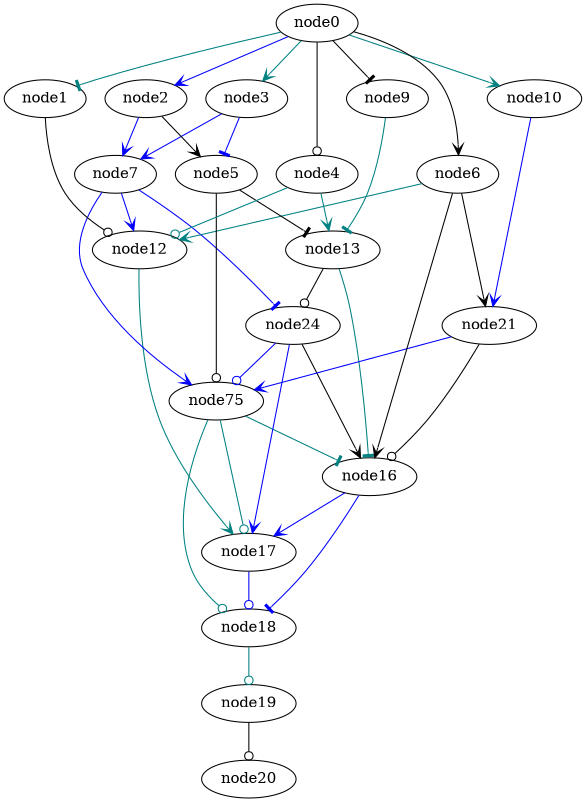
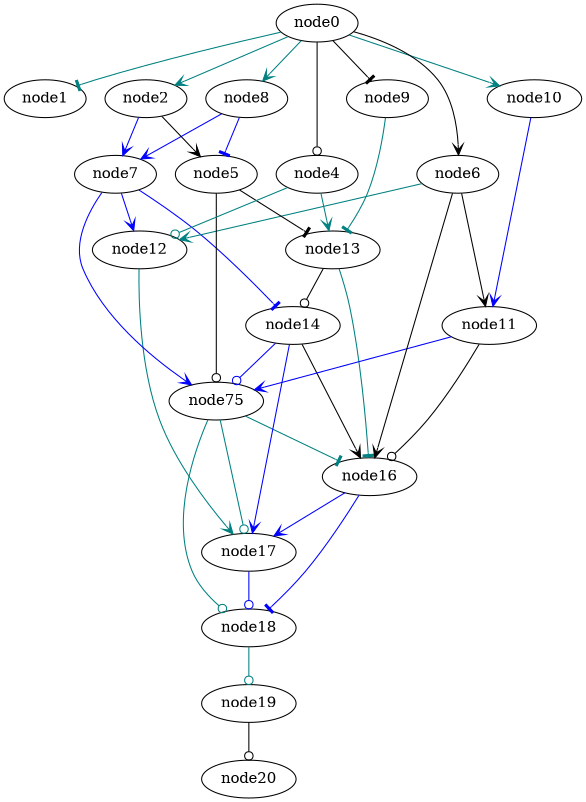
  digraph {
    edge [arrowhead=vee color=teal]
    node19
    node20
    node18
    node17
    node16
    n6 [label=node75]
-   node14 [label=node24]
+   node14
    node13
    node12
-   node11 [label=node21]
+   node11
    node10
    node9
    node7
    node6
    node5
    node4
-   node3
+   node3 [label=node8]
    node2
    node1
    node0
    node19 -> node20 [arrowhead=odot color=black]
    node18 -> node19 [arrowhead=odot]
    node17 -> node18 [arrowhead=odot color=blue]
    node16 -> node18 [arrowhead=tee color=blue]
    node16 -> node17 [color=blue]
    n6 -> node18 [arrowhead=odot]
    n6 -> node17 [arrowhead=odot]
    n6 -> node16 [arrowhead=tee]
    node14 -> node17 [color=blue]
    node14 -> node16 [color=black]
    node14 -> n6 [arrowhead=odot color=blue]
    node13 -> node16 [arrowhead=tee]
    node13 -> node14 [arrowhead=odot color=black]
    node12 -> node17
    node11 -> node16 [arrowhead=odot color=black]
    node11 -> n6 [color=blue]
    node10 -> node11 [color=blue]
    node9 -> node13 [arrowhead=tee]
    node7 -> n6 [color=blue]
    node7 -> node14 [arrowhead=tee color=blue]
    node7 -> node12 [color=blue]
    node6 -> node16 [color=black]
    node6 -> node12
    node6 -> node11 [color=black]
    node5 -> n6 [arrowhead=odot color=black]
    node5 -> node13 [arrowhead=tee color=black]
    node4 -> node13
    node4 -> node12 [arrowhead=odot]
    node3 -> node7 [color=blue]
    node3 -> node5 [arrowhead=tee color=blue]
    node2 -> node7 [color=blue]
    node2 -> node5 [color=black]
-   node1 -> node12 [arrowhead=odot color=black]
    node0 -> node10
    node0 -> node9 [arrowhead=tee color=black]
    node0 -> node6 [color=black]
    node0 -> node4 [arrowhead=odot color=black]
    node0 -> node3
-   node0 -> node2 [color=blue]
+   node0 -> node2
    node0 -> node1 [arrowhead=tee]
  }
